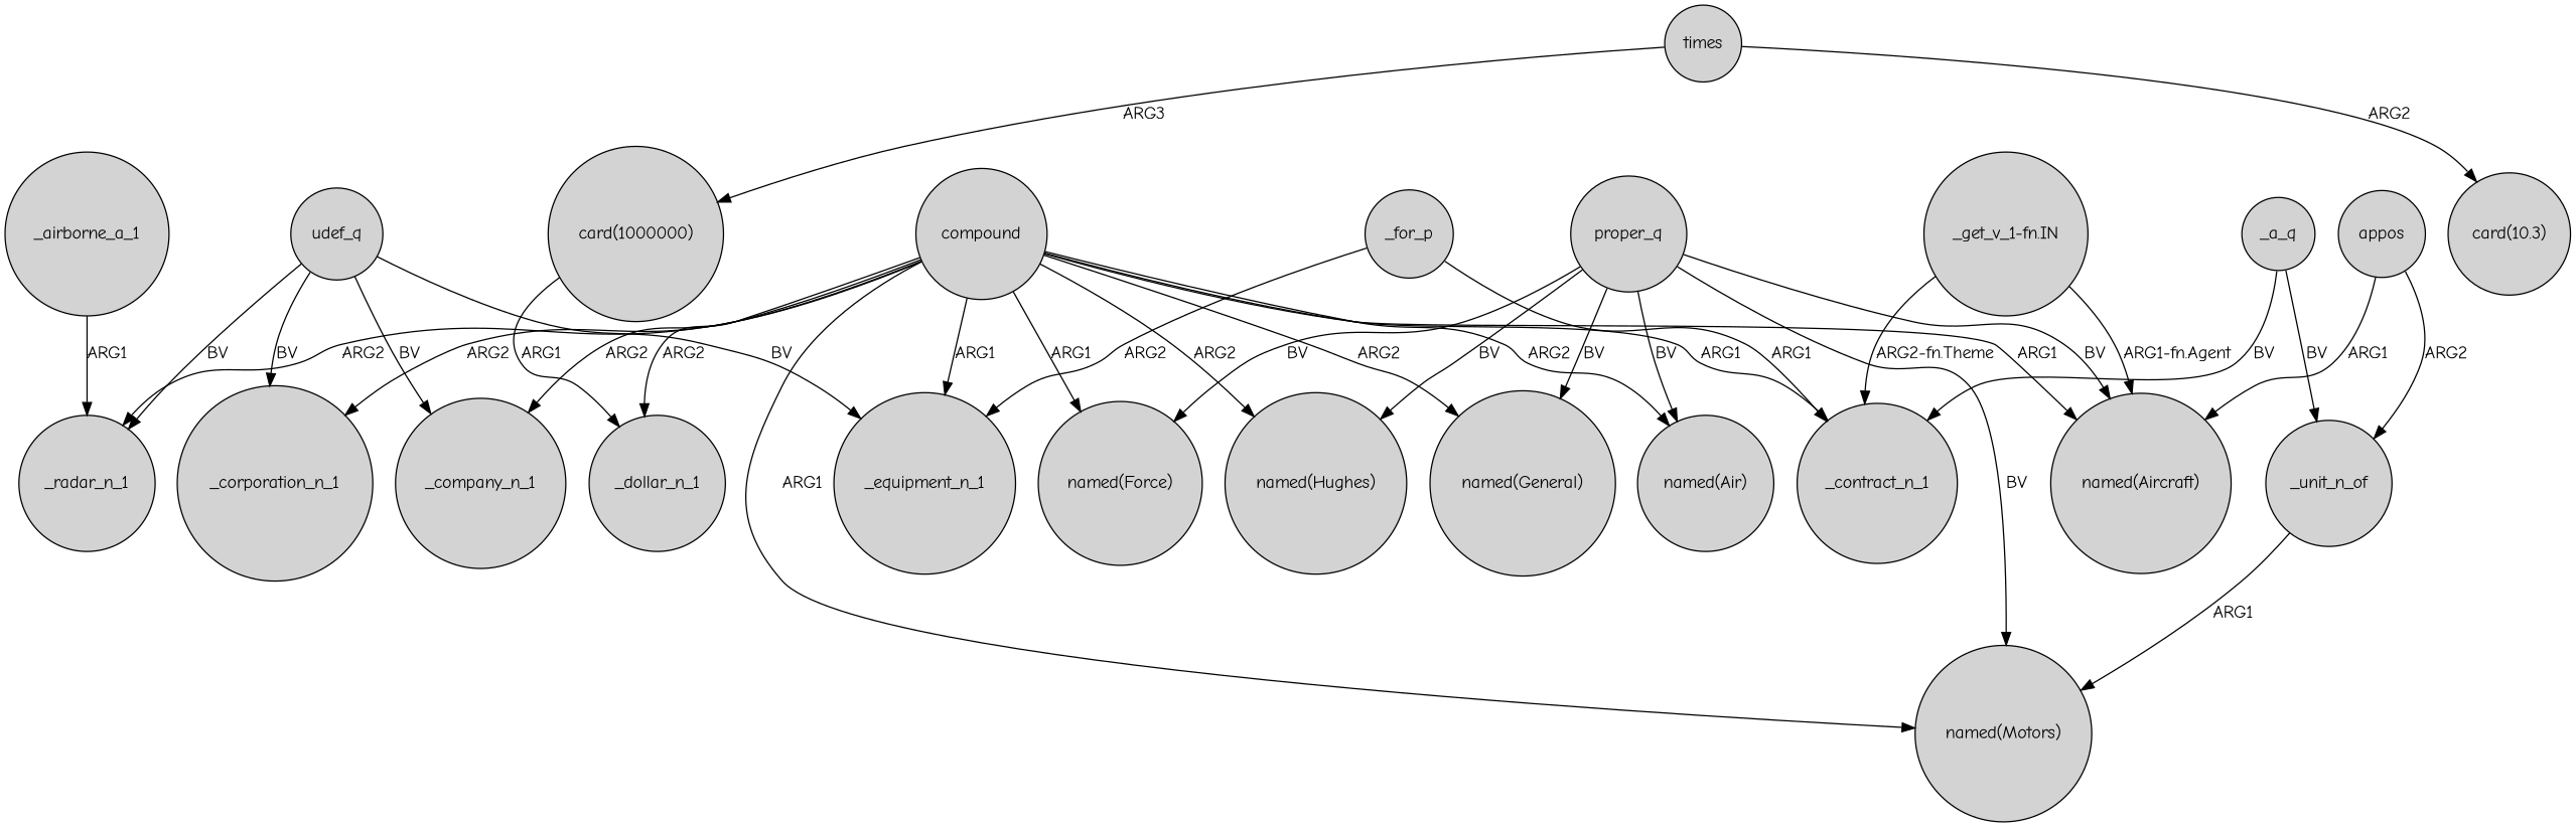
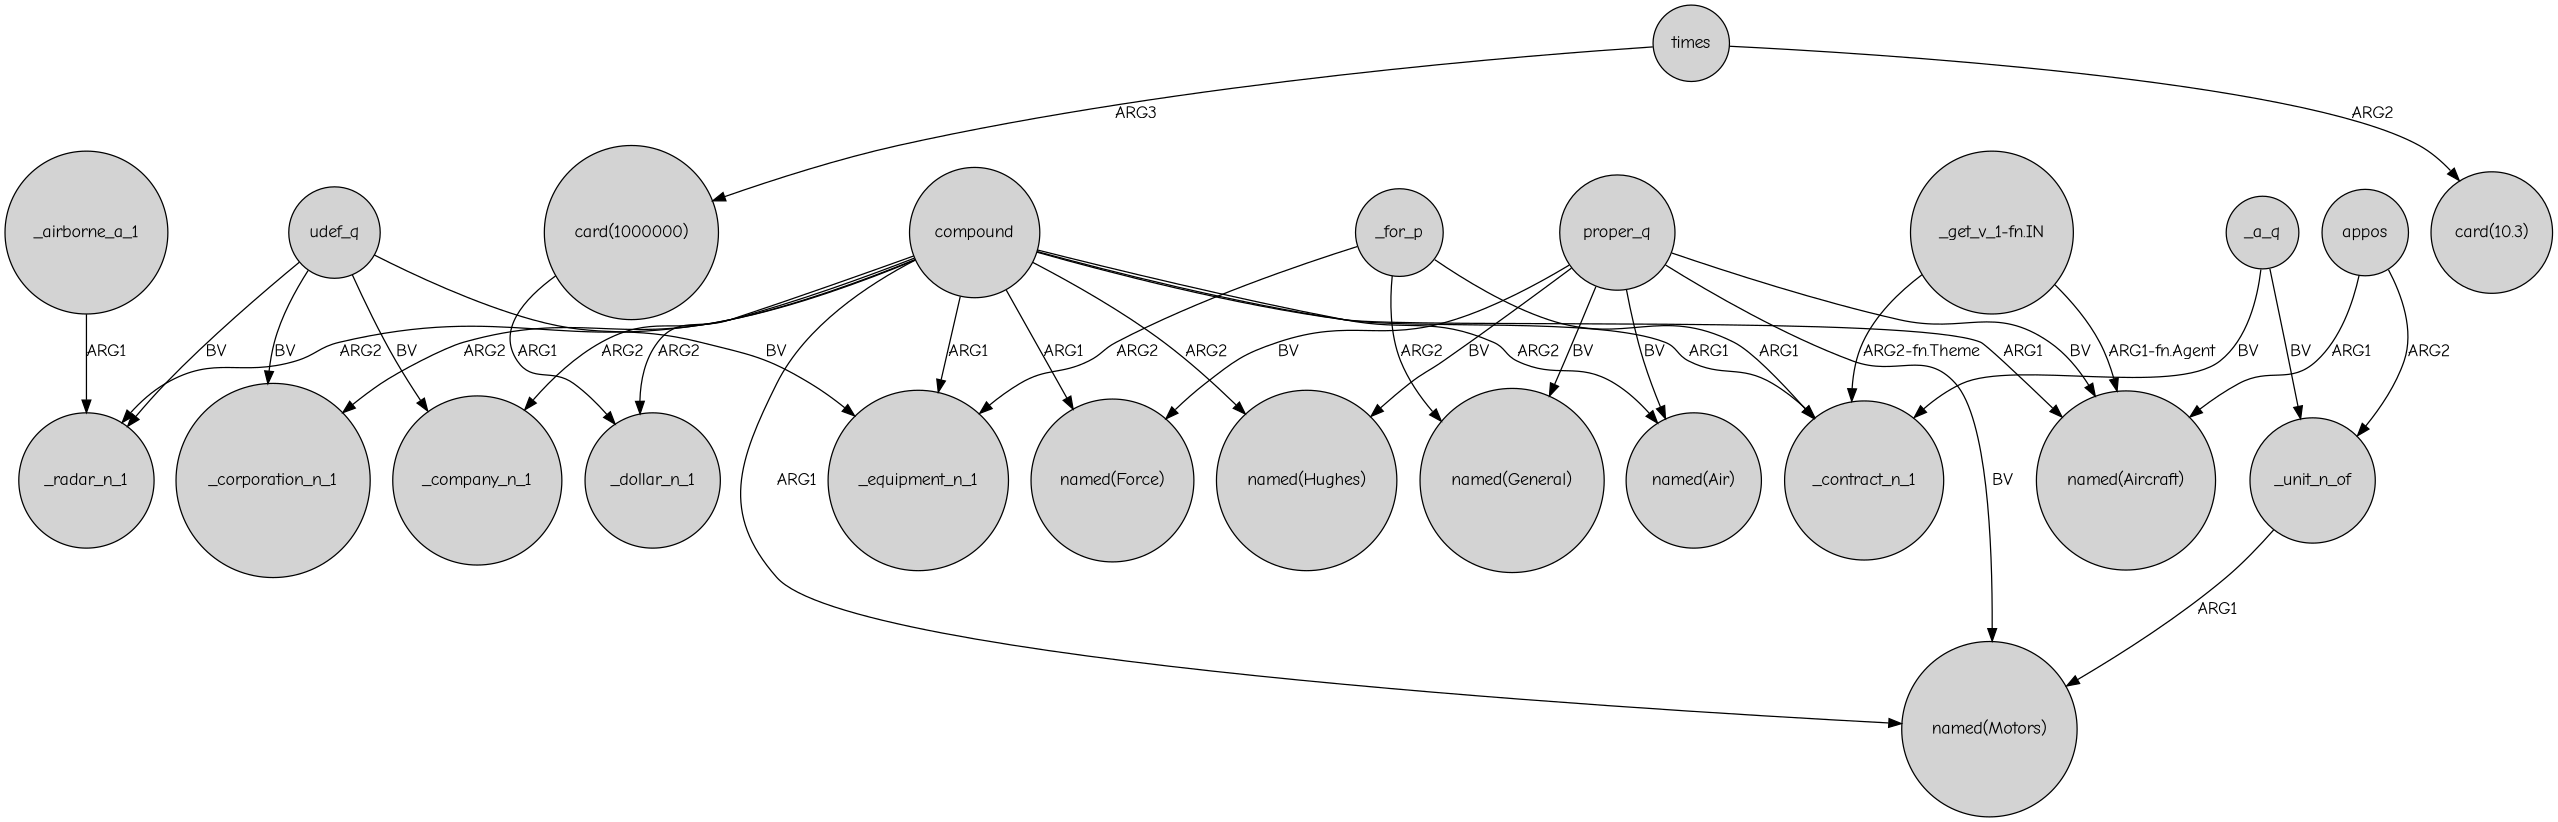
  digraph {
    fontname="Comic Neue"
    node [fontname="Comic Neue" shape=circle style=filled]
    edge [fontname="Comic Neue"]
    "card(1000000)"
    _dollar_n_1
    udef_q
    _equipment_n_1
    _radar_n_1
    _company_n_1
    _corporation_n_1
    appos
    "named(Aircraft)"
    _unit_n_of
    "named(Motors)"
    proper_q
    "named(Hughes)"
    "named(General)"
    "named(Air)"
    "named(Force)"
    compound
    _contract_n_1
    _for_p
    "_get_v_1-fn.IN"
    times
    "card(10.3)"
    _a_q
    _airborne_a_1
    "card(1000000)" -> _dollar_n_1 [label=ARG1]
    udef_q -> _equipment_n_1 [label=BV]
    udef_q -> _radar_n_1 [label=BV]
    udef_q -> _company_n_1 [label=BV]
    udef_q -> _corporation_n_1 [label=BV]
    appos -> "named(Aircraft)" [label=ARG1]
    appos -> _unit_n_of [label=ARG2]
    _unit_n_of -> "named(Motors)" [label=ARG1]
    proper_q -> "named(Aircraft)" [label=BV]
    proper_q -> "named(Motors)" [label=BV]
    proper_q -> "named(Hughes)" [label=BV]
    proper_q -> "named(General)" [label=BV]
    proper_q -> "named(Air)" [label=BV]
    proper_q -> "named(Force)" [label=BV]
    compound -> _dollar_n_1 [label=ARG2]
    compound -> _equipment_n_1 [label=ARG1]
    compound -> _radar_n_1 [label=ARG2]
    compound -> _company_n_1 [label=ARG2]
    compound -> _corporation_n_1 [label=ARG2]
    compound -> "named(Aircraft)" [label=ARG1]
    compound -> "named(Motors)" [label=ARG1]
    compound -> "named(Hughes)" [label=ARG2]
-   compound -> "named(General)" [label=ARG2]
+   _for_p -> "named(General)" [label=ARG2]
    compound -> "named(Air)" [label=ARG2]
    compound -> "named(Force)" [label=ARG1]
    compound -> _contract_n_1 [label=ARG1]
    _for_p -> _equipment_n_1 [label=ARG2]
    _for_p -> _contract_n_1 [label=ARG1]
    "_get_v_1-fn.IN" -> "named(Aircraft)" [label="ARG1-fn.Agent"]
    "_get_v_1-fn.IN" -> _contract_n_1 [label="ARG2-fn.Theme"]
    times -> "card(1000000)" [label=ARG3]
    times -> "card(10.3)" [label=ARG2]
    _a_q -> _unit_n_of [label=BV]
    _a_q -> _contract_n_1 [label=BV]
    _airborne_a_1 -> _radar_n_1 [label=ARG1]
  }
